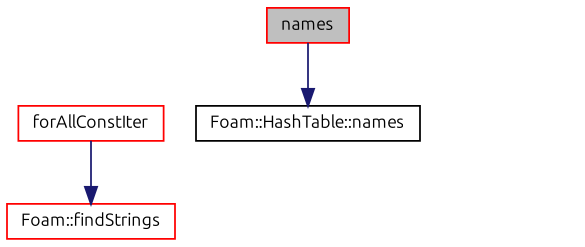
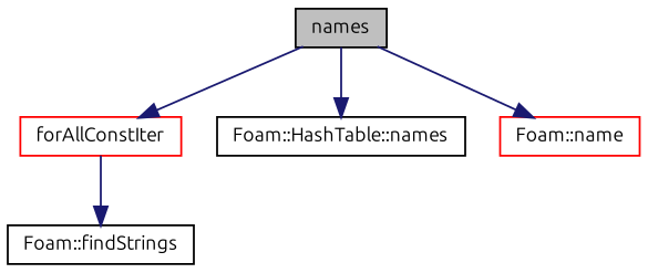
  digraph {
    fontname=Ubuntu
    rankdir=TB
    node [color=red fontname=Ubuntu fontsize=10 shape=record]
    edge [color=midnightblue fontname=Ubuntu fontsize=10 labelfontname=FreeSans labelfontsize=10 style=solid]
-   n1 [fillcolor=grey75 fontcolor=black height=0.2 label=names style=filled width=0.4]
+   n1 [color=black fillcolor=grey75 fontcolor=black height=0.2 label=names style=filled width=0.4]
    n2 [height=0.2 label=forAllConstIter width=0.4]
    n3 [color=black height=0.2 label="Foam::HashTable::names" width=0.4]
-   n5 [height=0.2 label="Foam::findStrings" width=0.4]
+   n4 [height=0.2 label="Foam::name" width=0.4]
+   n5 [color=black height=0.2 label="Foam::findStrings" width=0.4]
+   n1 -> n2
    n1 -> n3
+   n1 -> n4
    n2 -> n5
  }
